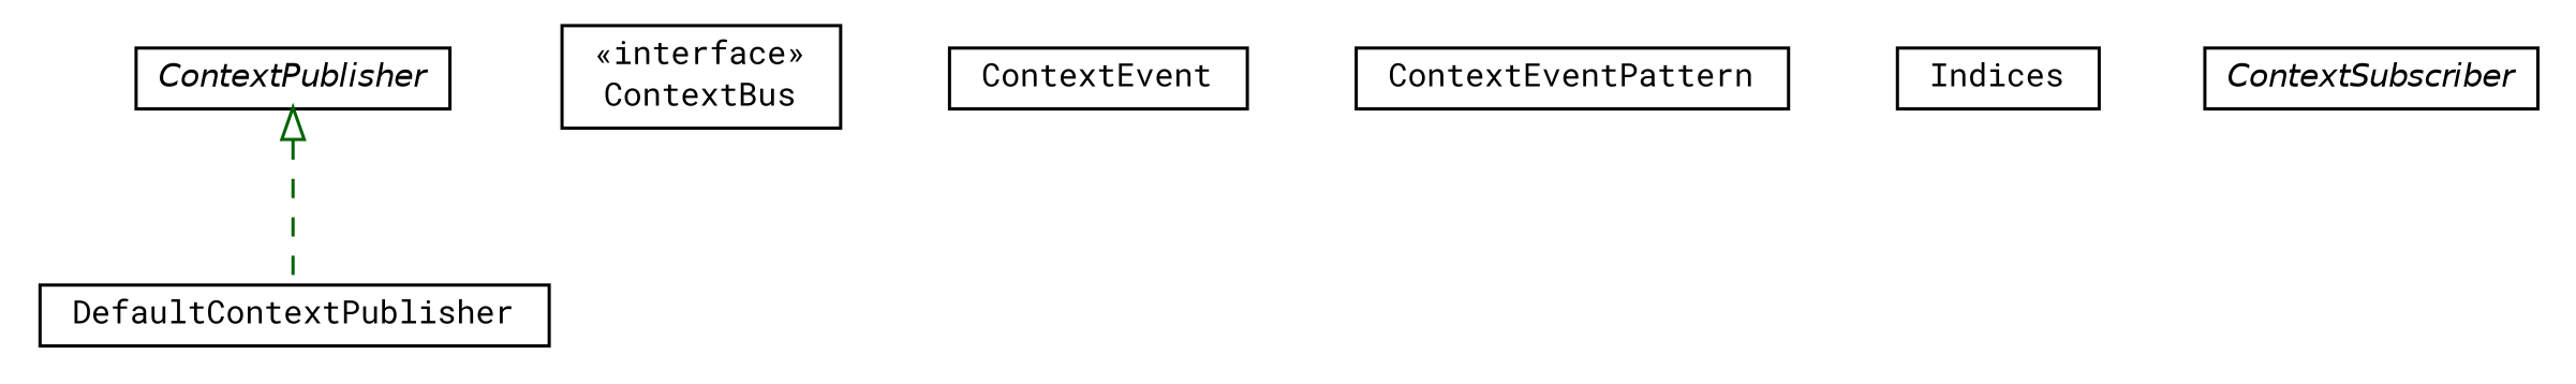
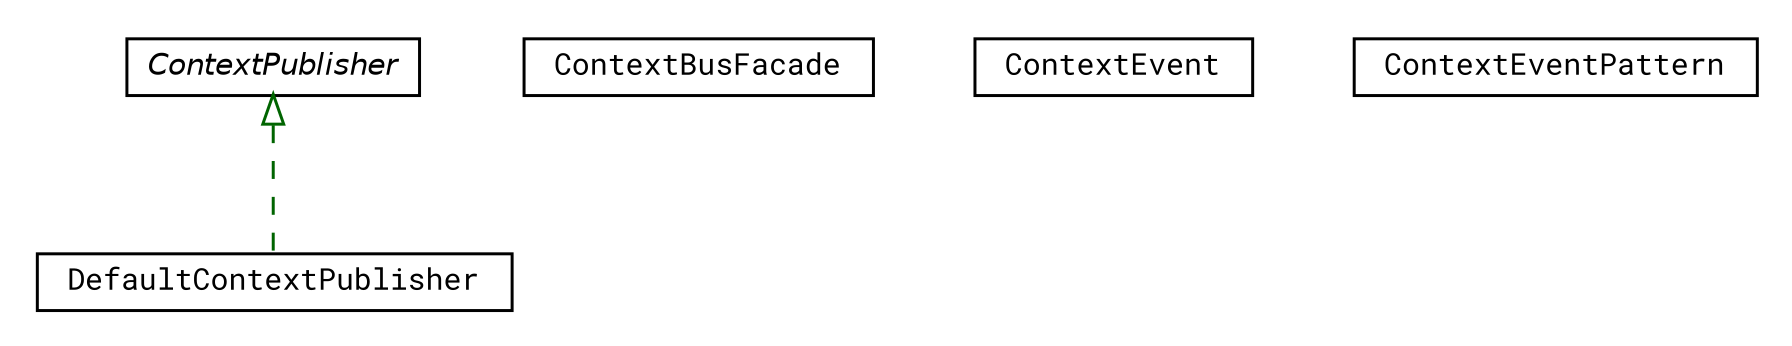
  digraph {
    nodesep=0.25
    ranksep=0.5
    fontname="Roboto Mono"
    node [fontcolor=black fontname="Roboto Mono" fontsize=10.0 shape=plaintext]
    n1 [label=<<table title="org.universAAL.middleware.context.DefaultContextPublisher" border="0" cellborder="1" cellspacing="0" cellpadding="2" port="p" href="./DefaultContextPublisher.html"> 		<tr><td><table border="0" cellspacing="0" cellpadding="1"> <tr><td align="center" balign="center"> DefaultContextPublisher </td></tr> 		</table></td></tr> 		</table>>]
-   n3 [label=<<table title="org.universAAL.middleware.context.ContextBus" border="0" cellborder="1" cellspacing="0" cellpadding="2" port="p" href="./ContextBus.html"> 		<tr><td><table border="0" cellspacing="0" cellpadding="1"> <tr><td align="center" balign="center"> &#171;interface&#187; </td></tr> <tr><td align="center" balign="center"> ContextBus </td></tr> 		</table></td></tr> 		</table>>]
+   n2 [label=<<table title="org.universAAL.middleware.context.ContextBusFacade" border="0" cellborder="1" cellspacing="0" cellpadding="2" port="p" href="./ContextBusFacade.html"> 		<tr><td><table border="0" cellspacing="0" cellpadding="1"> <tr><td align="center" balign="center"> ContextBusFacade </td></tr> 		</table></td></tr> 		</table>>]
    n4 [label=<<table title="org.universAAL.middleware.context.ContextEvent" border="0" cellborder="1" cellspacing="0" cellpadding="2" port="p" href="./ContextEvent.html"> 		<tr><td><table border="0" cellspacing="0" cellpadding="1"> <tr><td align="center" balign="center"> ContextEvent </td></tr> 		</table></td></tr> 		</table>>]
    n5 [label=<<table title="org.universAAL.middleware.context.ContextEventPattern" border="0" cellborder="1" cellspacing="0" cellpadding="2" port="p" href="./ContextEventPattern.html"> 		<tr><td><table border="0" cellspacing="0" cellpadding="1"> <tr><td align="center" balign="center"> ContextEventPattern </td></tr> 		</table></td></tr> 		</table>>]
-   n6 [label=<<table title="org.universAAL.middleware.context.ContextEventPattern.Indices" border="0" cellborder="1" cellspacing="0" cellpadding="2" port="p" href="./ContextEventPattern.Indices.html"> 		<tr><td><table border="0" cellspacing="0" cellpadding="1"> <tr><td align="center" balign="center"> Indices </td></tr> 		</table></td></tr> 		</table>>]
-   n7 [label=<<table title="org.universAAL.middleware.context.ContextSubscriber" border="0" cellborder="1" cellspacing="0" cellpadding="2" port="p" href="./ContextSubscriber.html"> 		<tr><td><table border="0" cellspacing="0" cellpadding="1"> <tr><td align="center" balign="center"><font face="Helvetica-Oblique"> ContextSubscriber </font></td></tr> 		</table></td></tr> 		</table>>]
    n8 [label=<<table title="org.universAAL.middleware.context.ContextPublisher" border="0" cellborder="1" cellspacing="0" cellpadding="2" port="p" href="./ContextPublisher.html"> 		<tr><td><table border="0" cellspacing="0" cellpadding="1"> <tr><td align="center" balign="center"><font face="Helvetica-Oblique"> ContextPublisher </font></td></tr> 		</table></td></tr> 		</table>>]
    n8 -> n1 [arrowtail=empty dir=back fontname="Roboto Mono" fontsize=10 headport=p labelfontname=Helvetica labelfontsize=10 tailport=p color=darkgreen style=dashed]
  }
